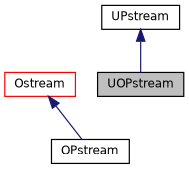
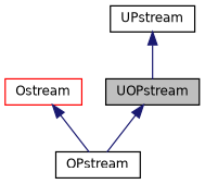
  digraph {
    node [color=black fontname=Helvetica fontsize=10 shape=record]
    edge [color=midnightblue dir=back fontname=Helvetica fontsize=10 labelfontname=Helvetica labelfontsize=10 style=solid]
    n1 [fillcolor=grey75 fontcolor=black height=0.2 label=UOPstream style=filled width=0.4]
    n2 [height=0.2 label=OPstream width=0.4]
    n3 [height=0.2 label=UPstream width=0.4]
    n4 [color=red height=0.2 label=Ostream width=0.4]
+   n1 -> n2
    n3 -> n1
    n4 -> n2
  }
